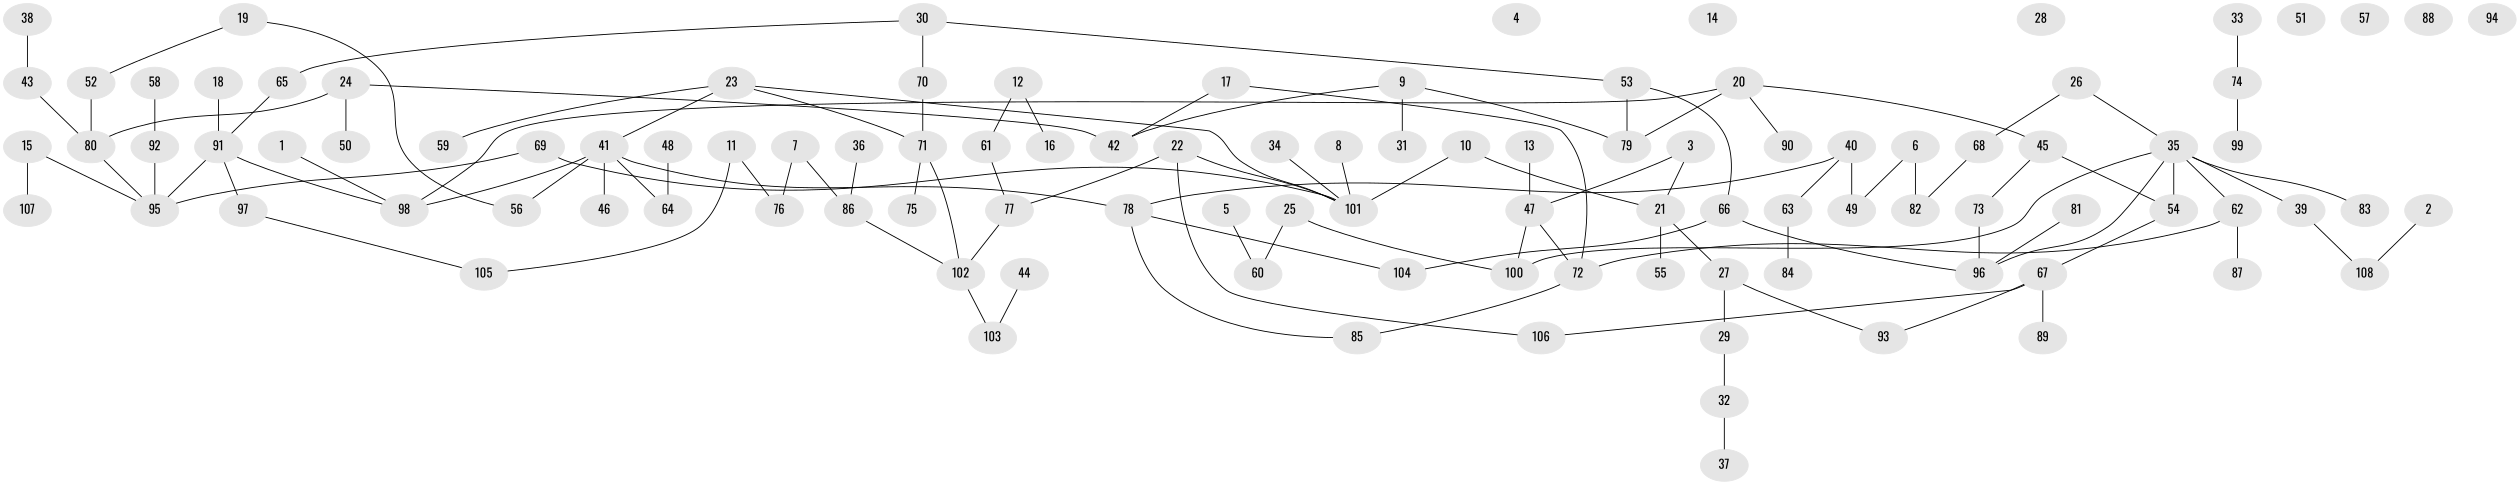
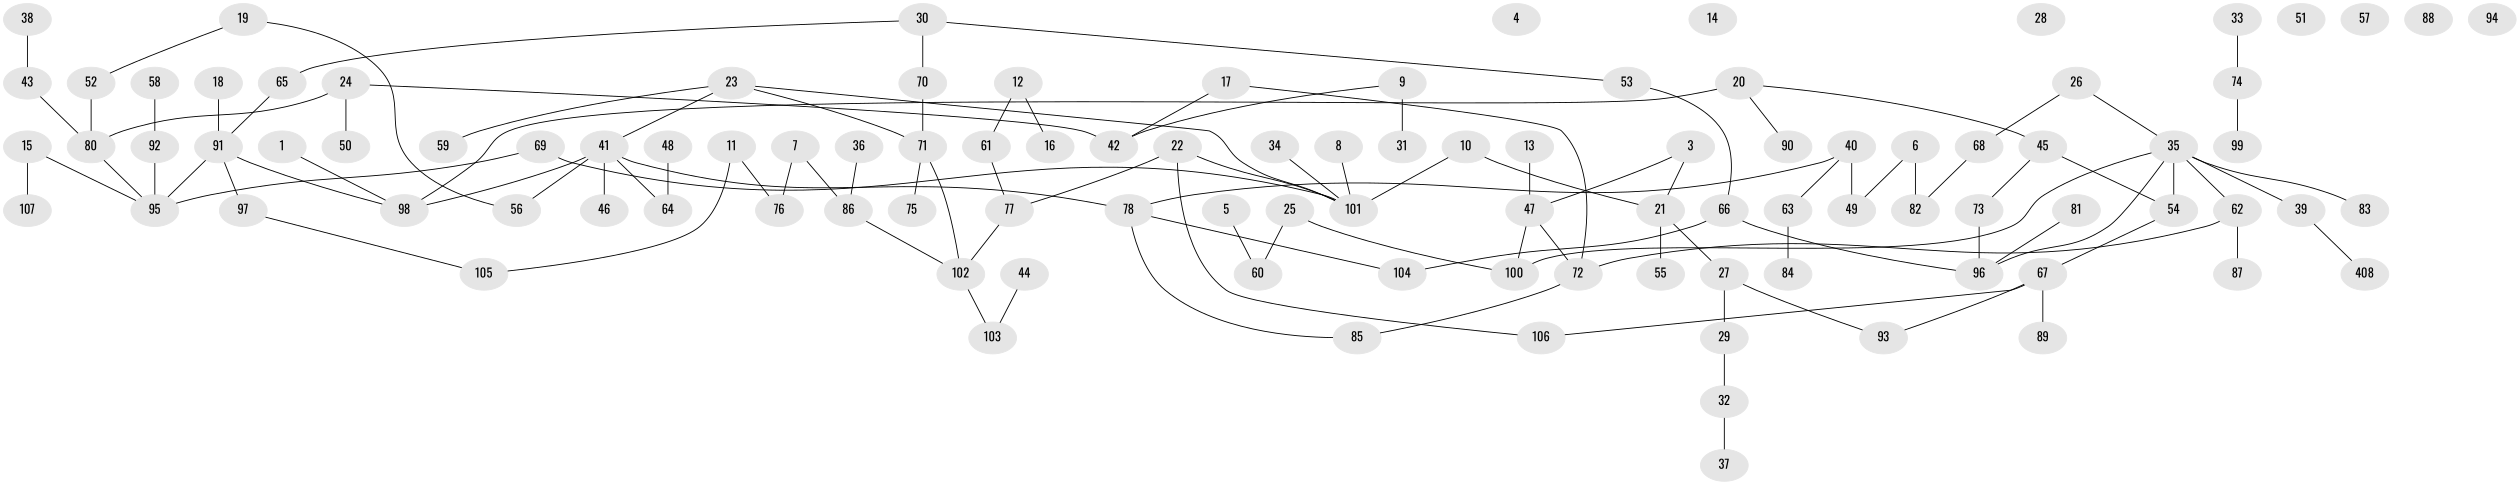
  graph {
    fontname=Oswald
    node [color=gray90 fontname=Oswald style=filled]
    edge [fontname=Oswald]
    1
    98
-   2
-   108
+   108 [label=408]
    3
    21
    47
    27
    55
    72
    100
    4
    5
    60
    6
    49
    82
    7
    76
    86
    102
    8
    101
    9
    31
    42
-   79
    10
    11
    105
    12
    16
    61
    77
    13
    14
    15
    95
    107
    17
    85
    18
    91
    97
    19
    52
    56
    80
    20
    45
    90
    54
    73
    29
    93
    22
    106
    23
    41
    59
    71
    78
    46
    64
    75
    24
    50
    25
    26
    35
    68
    39
    62
    83
    96
    32
    28
    37
    30
    53
    65
    70
    66
    33
    74
    99
    34
    67
    87
    36
    38
    43
    40
    63
    84
    104
    44
    103
    48
    51
    89
    57
    58
    92
    69
    81
    88
    94
    1 -- 98
-   2 -- 108
    3 -- 21
    3 -- 47
    21 -- 27
    21 -- 55
    47 -- 72
    47 -- 100
    27 -- 29
    27 -- 93
    72 -- 85
    5 -- 60
    6 -- 49
    6 -- 82
    7 -- 76
    7 -- 86
    86 -- 102
    102 -- 103
    8 -- 101
    9 -- 31
    9 -- 42
-   9 -- 79
    10 -- 21
    10 -- 101
    11 -- 76
    11 -- 105
    12 -- 16
    12 -- 61
    61 -- 77
    77 -- 102
    13 -- 47
    15 -- 95
    15 -- 107
    17 -- 72
    17 -- 42
    18 -- 91
    91 -- 98
    91 -- 95
    91 -- 97
    97 -- 105
    19 -- 52
    19 -- 56
    52 -- 80
    80 -- 95
    20 -- 98
-   20 -- 79
    20 -- 45
    20 -- 90
    45 -- 54
    45 -- 73
    54 -- 67
    73 -- 96
    29 -- 32
    22 -- 101
    22 -- 77
    22 -- 106
    23 -- 101
    23 -- 41
    23 -- 59
    23 -- 71
    41 -- 98
    41 -- 56
    41 -- 78
    41 -- 46
    41 -- 64
    71 -- 102
    71 -- 75
    78 -- 85
    78 -- 104
    24 -- 42
    24 -- 80
    24 -- 50
    25 -- 100
    25 -- 60
    26 -- 35
    26 -- 68
    35 -- 100
    35 -- 54
    35 -- 39
    35 -- 62
    35 -- 83
    35 -- 96
    68 -- 82
    39 -- 108
    62 -- 72
    62 -- 87
    32 -- 37
    30 -- 53
    30 -- 65
    30 -- 70
-   53 -- 79
    53 -- 66
    65 -- 91
    70 -- 71
    66 -- 96
    66 -- 104
    33 -- 74
    74 -- 99
    34 -- 101
    67 -- 93
    67 -- 106
    67 -- 89
    36 -- 86
    38 -- 43
    43 -- 80
    40 -- 49
    40 -- 78
    40 -- 63
    63 -- 84
    44 -- 103
    48 -- 64
    58 -- 92
    92 -- 95
    69 -- 101
    69 -- 95
    81 -- 96
  }
